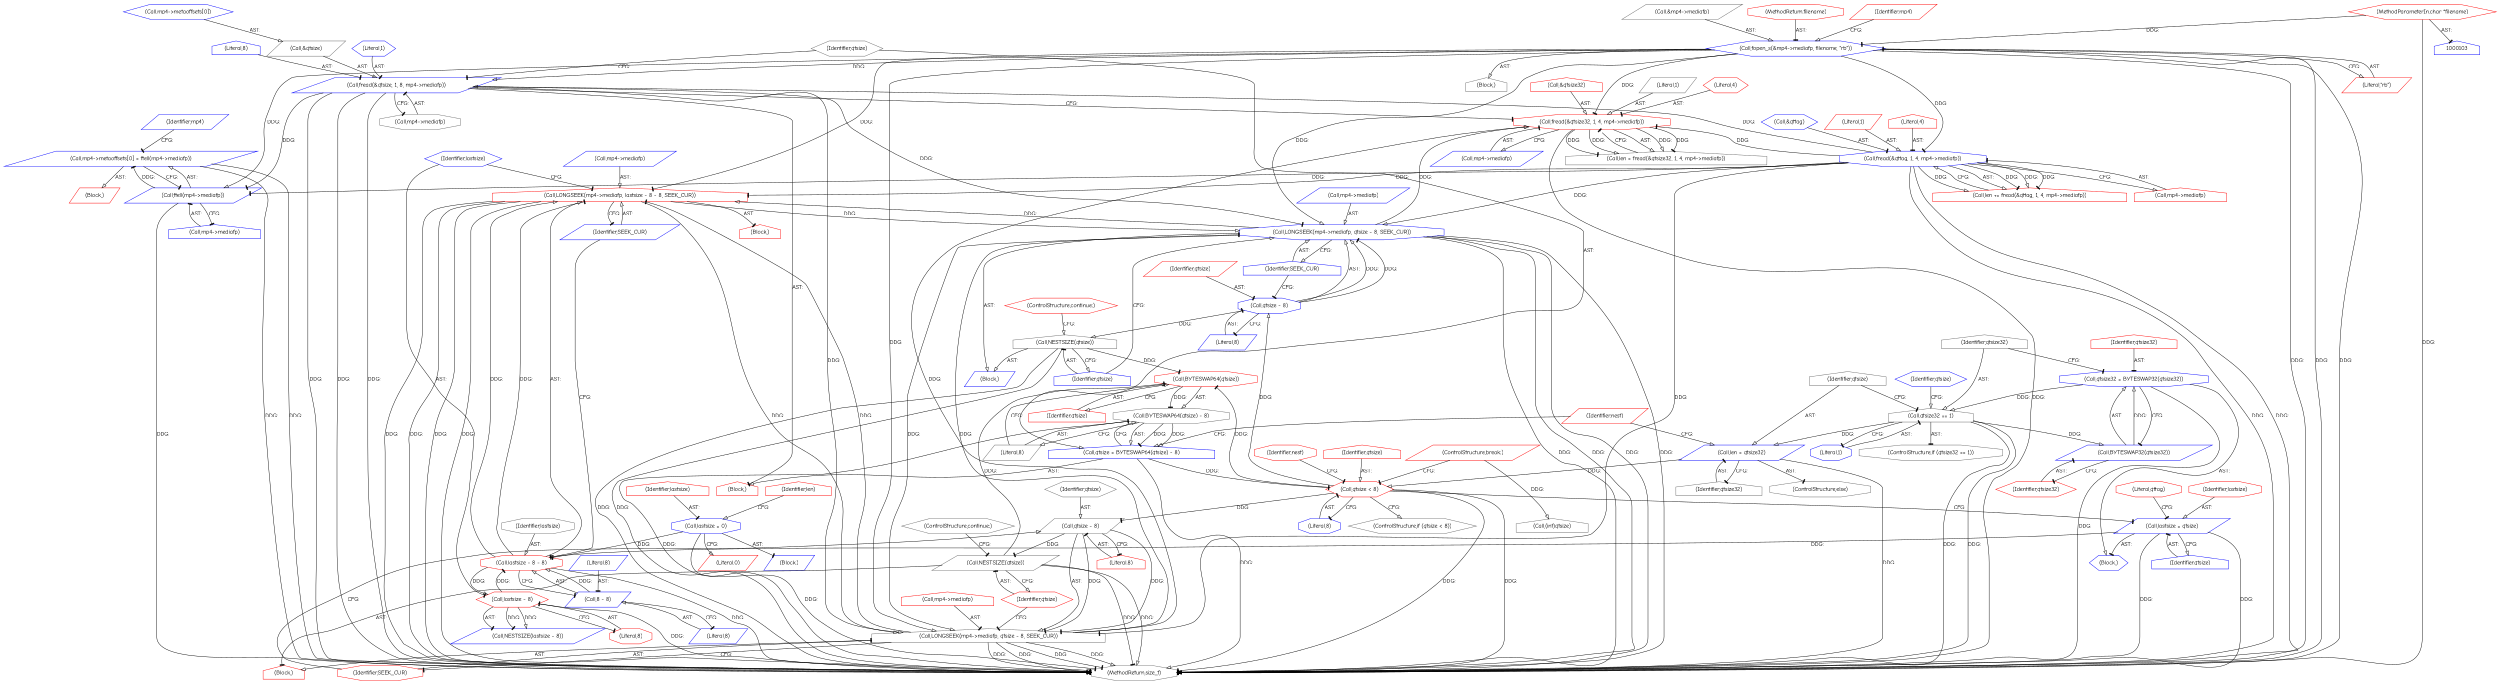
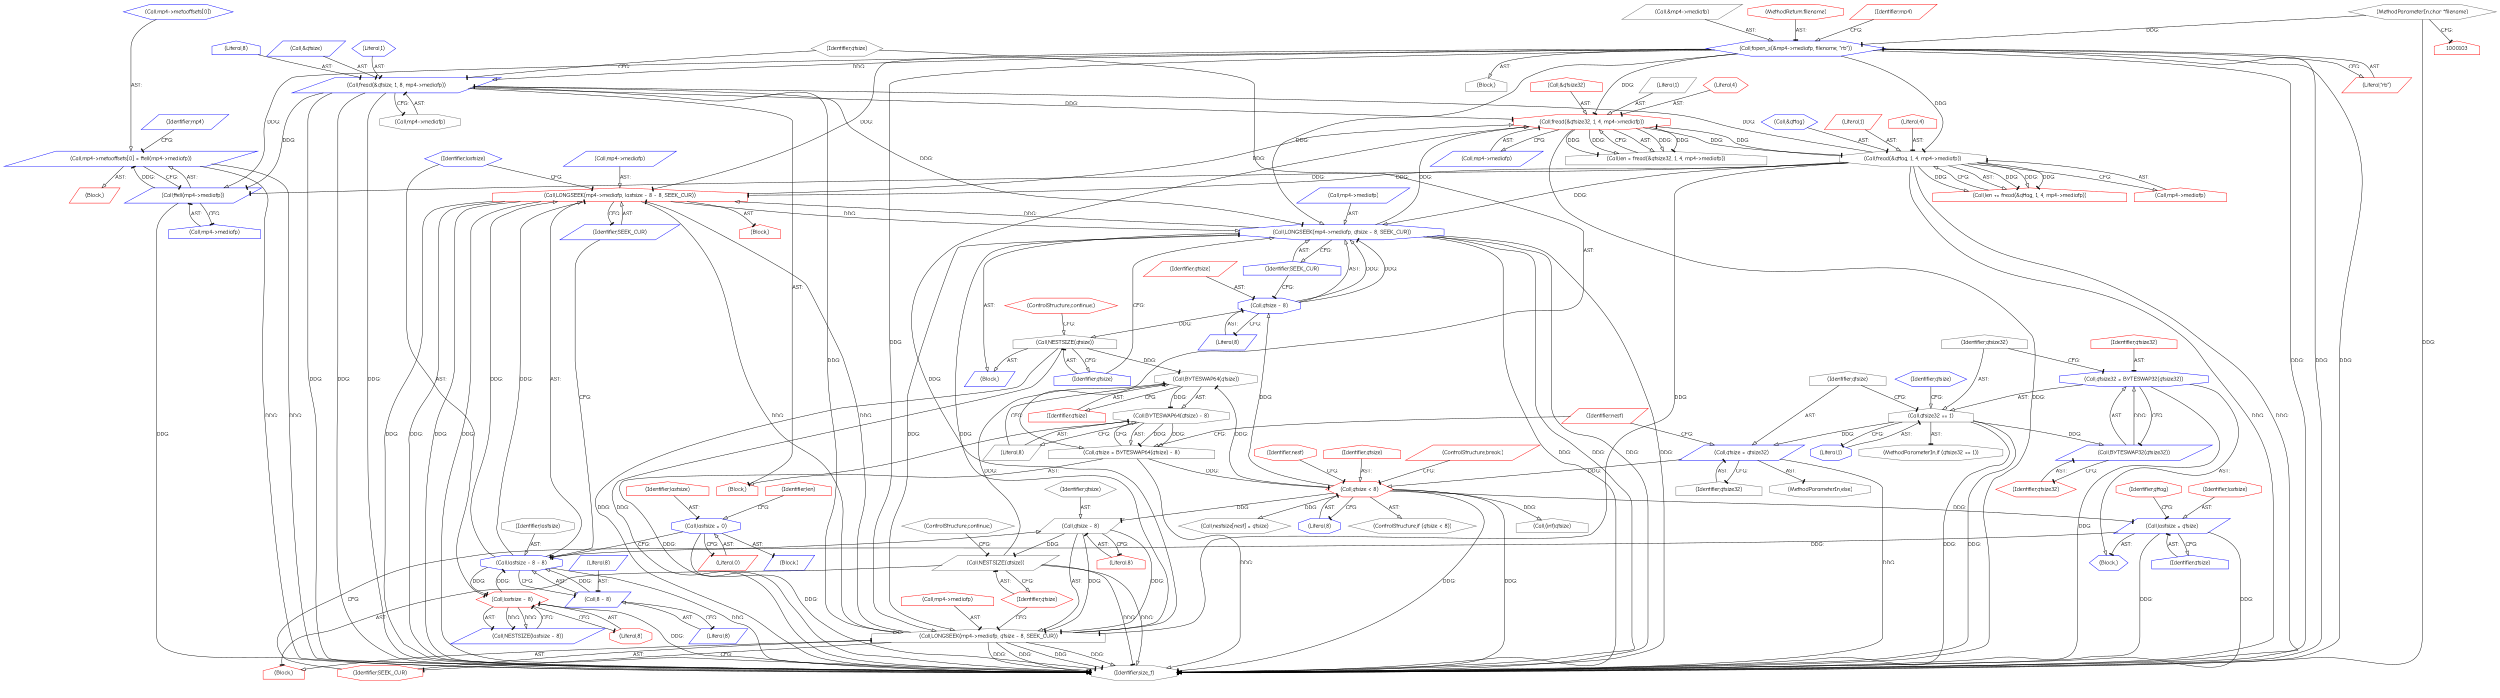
  digraph {
    fontname="Comic Neue"
    node [color=blue fontname="Comic Neue" shape=parallelogram]
    edge [arrowhead=tee fontname="Comic Neue"]
    n1 [label="(Call,mp4->metaoffsets[0] = ftell(mp4->mediafp))"]
    n2 [label="(Call,ftell(mp4->mediafp))"]
-   n3 [color=gray40 label="(MethodReturn,size_t)" shape=octagon]
+   n3 [color=gray40 label="(Identifier,size_t)" shape=octagon]
    n4 [color=red label="(Block,)"]
    n5 [label="(Call,mp4->mediafp)" shape=house]
    n6 [label="(Call,fopen_s(&mp4->mediafp, filename, \"rb\"))" shape=hexagon]
    n7 [label="(Call,fread(&qtsize, 1, 8, mp4->mediafp))"]
-   n8 [label="(Call,fread(&qttag, 1, 4, mp4->mediafp))" shape=octagon]
+   n8 [color=gray40 label="(Call,fread(&qttag, 1, 4, mp4->mediafp))" shape=octagon]
    n9 [color=red label="(Call,fread(&qtsize32, 1, 4, mp4->mediafp))" shape=octagon]
    n10 [color=red label="(Call,LONGSEEK(mp4->mediafp, lastsize - 8 - 8, SEEK_CUR))" shape=house]
    n11 [label="(Call,LONGSEEK(mp4->mediafp, qtsize - 8, SEEK_CUR))" shape=octagon]
    n12 [color=gray40 label="(Call,LONGSEEK(mp4->mediafp, qtsize - 8, SEEK_CUR))" shape=house]
    n13 [color=red label="(Literal,\"rb\")"]
    n14 [color=gray40 label="(Block,)" shape=house]
    n15 [color=red label="(Block,)" shape=house]
    n16 [color=gray40 label="(Call,mp4->mediafp)" shape=octagon]
    n17 [color=red label="(Call,len += fread(&qttag, 1, 4, mp4->mediafp))" shape=house]
    n18 [color=red label="(Call,mp4->mediafp)" shape=house]
    n19 [label="(Call,mp4->mediafp)"]
    n20 [color=gray40 label="(Call,len = fread(&qtsize32, 1, 4, mp4->mediafp))" shape=house]
    n21 [label="(Identifier,SEEK_CUR)"]
    n22 [color=red label="(Block,)" shape=house]
    n23 [label="(Block,)"]
    n24 [label="(Identifier,SEEK_CUR)" shape=house]
    n25 [color=red label="(Block,)" shape=house]
    n26 [color=red label="(Identifier,SEEK_CUR)" shape=octagon]
-   n27 [color=red label="(MethodParameterIn,char *filename)" shape=hexagon]
-   1000103 [shape=house]
-   n29 [color=red label="(Call,lastsize - 8 - 8)" shape=octagon]
+   n27 [color=gray40 label="(MethodParameterIn,char *filename)" shape=hexagon]
+   1000103 [color=red shape=house]
+   n29 [label="(Call,lastsize - 8 - 8)" shape=octagon]
    n30 [color=red label="(Call,lastsize - 8)" shape=hexagon]
    n31 [label="(Call,8 - 8)"]
    n32 [color=red label="(Literal,8)" shape=octagon]
    n33 [label="(Call,NESTSIZE(lastsize - 8))"]
    n34 [label="(Literal,8)"]
    n35 [label="(Call,lastsize = 0)" shape=octagon]
    n36 [label="(Block,)"]
    n37 [color=red label="(Literal,0)"]
    n38 [label="(Call,lastsize = qtsize)"]
    n39 [label="(Block,)" shape=hexagon]
    n40 [label="(Identifier,qtsize)" shape=house]
    n41 [color=red label="(Call,qtsize < 8)" shape=hexagon]
-   n42 [color=red label="(Call,BYTESWAP64(qtsize))" shape=octagon]
+   n42 [color=gray40 label="(Call,BYTESWAP64(qtsize))" shape=octagon]
    n43 [label="(Call,qtsize - 8)" shape=octagon]
    n44 [color=gray40 label="(Call,qtsize - 8)"]
    n45 [color=gray40 label="(Call,(int)qtsize)" shape=house]
+   n46 [color=gray40 label="(Call,nestsize[nest] = qtsize)" shape=hexagon]
    n47 [label="(Literal,8)" shape=octagon]
    n48 [color=gray40 label="(ControlStructure,if (qtsize < 8))" shape=hexagon]
    n49 [color=gray40 label="(Call,BYTESWAP64(qtsize) - 8)" shape=octagon]
    n50 [color=red label="(Identifier,qtsize)" shape=house]
    n51 [color=gray40 label="(Call,NESTSIZE(qtsize))" shape=house]
    n52 [label="(Literal,8)"]
    n53 [color=gray40 label="(Call,NESTSIZE(qtsize))"]
    n54 [color=red label="(Literal,8)" shape=house]
-   n55 [label="(Call,qtsize = BYTESWAP64(qtsize) - 8)" shape=house]
+   n55 [color=gray40 label="(Call,qtsize = BYTESWAP64(qtsize) - 8)" shape=house]
    n56 [color=gray40 label="(Literal,8)"]
    n57 [label="(Identifier,qtsize)" shape=house]
    n58 [color=red label="(Identifier,qtsize)" shape=hexagon]
-   n59 [label="(Call,len = qtsize32)"]
-   n60 [color=gray40 label="(ControlStructure,else)" shape=octagon]
+   n59 [label="(Call,qtsize = qtsize32)"]
+   n60 [color=gray40 label="(MethodParameterIn,else)" shape=octagon]
    n61 [color=gray40 label="(Identifier,qtsize32)" shape=house]
    n62 [color=gray40 label="(Call,qtsize32 == 1)" shape=house]
    n63 [label="(Call,BYTESWAP32(qtsize32))"]
    n64 [label="(Literal,1)" shape=octagon]
-   n65 [color=gray40 label="(ControlStructure,if (qtsize32 == 1))" shape=octagon]
+   n65 [color=gray40 label="(MethodParameterIn,if (qtsize32 == 1))" shape=octagon]
    n66 [label="(Call,qtsize32 = BYTESWAP32(qtsize32))" shape=octagon]
    n67 [color=red label="(Identifier,qtsize32)" shape=hexagon]
-   n68 [color=red label="(Literal,qttag)" shape=octagon]
+   n68 [color=red label="(Identifier,qttag)" shape=octagon]
    n69 [color=gray40 label="(Identifier,lastsize)" shape=octagon]
    n70 [color=red label="(Identifier,nest)" shape=octagon]
    n71 [label="(Call,mp4->mediafp)"]
    n72 [color=red label="(Identifier,qtsize)" shape=house]
    n73 [label="(Literal,8)"]
    n74 [label="(Identifier,mp4)"]
    n75 [color=red label="(Identifier,mp4)"]
    n76 [color=red label="(ControlStructure,break;)"]
    n77 [label="(Literal,8)" shape=house]
    n78 [color=gray40 label="(Identifier,qtsize32)" shape=house]
    n79 [color=red label="(Identifier,nest)"]
    n80 [color=gray40 label="(Literal,1)"]
    n81 [label="(Call,mp4->metaoffsets[0])" shape=hexagon]
    n82 [color=red label="(Identifier,qtsize32)" shape=house]
    n83 [color=gray40 label="(Identifier,qtsize)" shape=house]
    n84 [color=gray40 label="(Identifier,qtsize)" shape=hexagon]
-   n85 [color=gray40 label="(Call,&qtsize)"]
+   n85 [label="(Call,&qtsize)"]
    n86 [color=red label="(Literal,1)"]
    n87 [color=red label="(Literal,4)" shape=hexagon]
    n88 [color=gray40 label="(Call,&mp4->mediafp)"]
    n89 [color=gray40 label="(Identifier,qtsize)" shape=hexagon]
    n90 [color=red label="(MethodReturn,filename)" shape=octagon]
    n91 [color=red label="(Identifier,lastsize)" shape=octagon]
    n92 [color=red label="(Call,mp4->mediafp)" shape=house]
    n93 [color=red label="(ControlStructure,continue;)" shape=hexagon]
    n94 [label="(Literal,1)" shape=hexagon]
    n95 [color=red label="(Identifier,qtsize)"]
    n96 [label="(Identifier,qtsize)" shape=hexagon]
    n97 [label="(Call,mp4->mediafp)"]
    n98 [color=red label="(Identifier,len)" shape=house]
    n99 [color=red label="(Literal,4)" shape=house]
    n100 [color=red label="(Call,&qtsize32)" shape=house]
    n101 [label="(Call,&qttag)" shape=hexagon]
    n102 [label="(Identifier,lastsize)" shape=hexagon]
    n103 [color=red label="(Identifier,lastsize)" shape=house]
    n104 [color=gray40 label="(ControlStructure,continue;)" shape=hexagon]
    n1 -> n2 [label="CFG: "]
    n1 -> n3 [arrowhead=onormal label="DDG: "]
    n1 -> n3 [label="DDG: "]
    n1 -> n4 [arrowhead=onormal label="AST: "]
    n2 -> n1 [arrowhead=onormal label="AST: "]
    n2 -> n1 [label="DDG: "]
    n2 -> n3 [label="DDG: "]
    n2 -> n5 [label="CFG: "]
    n5 -> n2 [label="AST: "]
    n6 -> n2 [arrowhead=onormal label="DDG: "]
    n6 -> n3 [arrowhead=onormal label="DDG: "]
    n6 -> n3 [label="DDG: "]
    n6 -> n3 [label="DDG: "]
    n6 -> n7 [arrowhead=onormal label="DDG: "]
    n6 -> n8 [label="DDG: "]
    n6 -> n9 [label="DDG: "]
    n6 -> n10 [label="DDG: "]
    n6 -> n11 [arrowhead=onormal label="DDG: "]
    n6 -> n12 [arrowhead=onormal label="DDG: "]
    n6 -> n13 [arrowhead=onormal label="CFG: "]
    n6 -> n14 [arrowhead=onormal label="AST: "]
    n7 -> n2 [label="DDG: "]
    n7 -> n3 [label="DDG: "]
    n7 -> n3 [arrowhead=onormal label="DDG: "]
    n7 -> n3 [arrowhead=onormal label="DDG: "]
-   n7 -> n9 [label="CFG: "]
+   n7 -> n9 [label="DDG: "]
    n7 -> n11 [label="DDG: "]
    n7 -> n12 [arrowhead=onormal label="DDG: "]
    n7 -> n15 [label="AST: "]
    n7 -> n16 [label="CFG: "]
    n8 -> n2 [label="DDG: "]
    n8 -> n3 [arrowhead=onormal label="DDG: "]
    n8 -> n3 [label="DDG: "]
-   n8 -> n7 [arrowhead=onormal label="DDG: "]
+   n8 -> n7 [label="DDG: "]
    n8 -> n9 [label="DDG: "]
    n8 -> n10 [label="DDG: "]
    n8 -> n11 [arrowhead=onormal label="DDG: "]
    n8 -> n12 [label="DDG: "]
    n8 -> n17 [arrowhead=onormal label="AST: "]
    n8 -> n17 [label="DDG: "]
    n8 -> n17 [arrowhead=onormal label="DDG: "]
    n8 -> n17 [label="DDG: "]
    n8 -> n17 [arrowhead=onormal label="DDG: "]
    n8 -> n18 [arrowhead=onormal label="CFG: "]
    n9 -> n3 [arrowhead=onormal label="DDG: "]
+   n9 -> n8 [label="DDG: "]
    n9 -> n19 [arrowhead=onormal label="CFG: "]
    n9 -> n20 [arrowhead=onormal label="AST: "]
    n9 -> n20 [arrowhead=onormal label="DDG: "]
    n9 -> n20 [label="DDG: "]
    n9 -> n20 [label="DDG: "]
    n9 -> n20 [arrowhead=onormal label="DDG: "]
    n10 -> n3 [label="DDG: "]
    n10 -> n3 [arrowhead=onormal label="DDG: "]
    n10 -> n3 [arrowhead=onormal label="DDG: "]
    n10 -> n3 [label="DDG: "]
+   n10 -> n9 [arrowhead=onormal label="DDG: "]
    n10 -> n11 [arrowhead=onormal label="DDG: "]
    n10 -> n12 [arrowhead=onormal label="DDG: "]
    n10 -> n21 [label="CFG: "]
    n10 -> n22 [label="AST: "]
    n11 -> n3 [label="DDG: "]
    n11 -> n3 [label="DDG: "]
    n11 -> n3 [label="DDG: "]
    n11 -> n3 [label="DDG: "]
    n11 -> n9 [arrowhead=onormal label="DDG: "]
    n11 -> n10 [arrowhead=onormal label="DDG: "]
    n11 -> n12 [arrowhead=onormal label="DDG: "]
    n11 -> n23 [arrowhead=onormal label="AST: "]
    n11 -> n24 [arrowhead=onormal label="CFG: "]
    n12 -> n3 [label="DDG: "]
    n12 -> n3 [arrowhead=onormal label="DDG: "]
    n12 -> n3 [arrowhead=onormal label="DDG: "]
    n12 -> n3 [label="DDG: "]
    n12 -> n9 [arrowhead=onormal label="DDG: "]
    n12 -> n10 [label="DDG: "]
    n12 -> n11 [label="DDG: "]
    n12 -> n25 [arrowhead=onormal label="AST: "]
    n12 -> n26 [label="CFG: "]
    n13 -> n6 [label="AST: "]
    n16 -> n7 [label="AST: "]
    n17 -> n8 [arrowhead=onormal label="CFG: "]
    n18 -> n8 [label="AST: "]
    n19 -> n9 [label="AST: "]
-   n20 -> n9 [label="CFG: "]
+   n20 -> n9 [arrowhead=onormal label="CFG: "]
    n21 -> n10 [arrowhead=onormal label="AST: "]
    n21 -> n29 [label="CFG: "]
    n24 -> n11 [arrowhead=onormal label="AST: "]
    n24 -> n43 [label="CFG: "]
    n26 -> n12 [label="AST: "]
    n26 -> n44 [arrowhead=onormal label="CFG: "]
    n27 -> n3 [label="DDG: "]
    n27 -> n6 [label="DDG: "]
-   n27 -> 1000103 [label="AST: "]
+   n27 -> 1000103 [label="CFG: "]
    n29 -> n3 [arrowhead=onormal label="DDG: "]
    n29 -> n10 [arrowhead=onormal label="AST: "]
    n29 -> n10 [arrowhead=onormal label="DDG: "]
    n29 -> n10 [label="DDG: "]
-   n29 -> n30 [arrowhead=onormal label="DDG: "]
+   n29 -> n30 [label="DDG: "]
    n29 -> n31 [label="CFG: "]
    n30 -> n3 [arrowhead=onormal label="DDG: "]
    n30 -> n29 [label="DDG: "]
    n30 -> n32 [label="CFG: "]
    n30 -> n33 [label="AST: "]
    n30 -> n33 [label="DDG: "]
    n30 -> n33 [arrowhead=onormal label="DDG: "]
    n31 -> n29 [arrowhead=onormal label="AST: "]
    n31 -> n29 [arrowhead=onormal label="DDG: "]
    n31 -> n34 [label="CFG: "]
    n32 -> n30 [label="AST: "]
+   n33 -> n30 [label="CFG: "]
    n34 -> n31 [arrowhead=onormal label="AST: "]
    n35 -> n3 [label="DDG: "]
-   n35 -> n29 [label="DDG: "]
+   n35 -> n29 [label="CFG: "]
    n35 -> n36 [label="AST: "]
-   n35 -> n37 [arrowhead=onormal label="CFG: "]
+   n35 -> n37 [label="CFG: "]
+   n37 -> n35 [arrowhead=onormal label="AST: "]
    n38 -> n3 [label="DDG: "]
    n38 -> n3 [arrowhead=onormal label="DDG: "]
    n38 -> n29 [arrowhead=onormal label="DDG: "]
    n38 -> n39 [label="AST: "]
    n38 -> n40 [arrowhead=onormal label="CFG: "]
    n40 -> n38 [label="AST: "]
    n41 -> n3 [label="DDG: "]
    n41 -> n3 [label="DDG: "]
-   n41 -> n38 [label="CFG: "]
+   n41 -> n38 [label="DDG: "]
    n41 -> n42 [label="DDG: "]
    n41 -> n43 [arrowhead=onormal label="DDG: "]
    n41 -> n44 [label="DDG: "]
-   n76 -> n45 [arrowhead=onormal label="DDG: "]
+   n41 -> n45 [arrowhead=onormal label="DDG: "]
+   n41 -> n46 [arrowhead=onormal label="DDG: "]
    n41 -> n47 [label="CFG: "]
-   n41 -> n48 [arrowhead=onormal label="CFG: "]
+   n41 -> n48 [arrowhead=onormal label="AST: "]
    n42 -> n49 [arrowhead=onormal label="AST: "]
    n42 -> n49 [label="DDG: "]
    n42 -> n50 [arrowhead=onormal label="CFG: "]
    n43 -> n11 [arrowhead=onormal label="AST: "]
    n43 -> n11 [arrowhead=onormal label="DDG: "]
    n43 -> n11 [label="DDG: "]
    n43 -> n51 [arrowhead=onormal label="DDG: "]
    n43 -> n52 [label="CFG: "]
    n44 -> n12 [arrowhead=onormal label="AST: "]
    n44 -> n12 [label="DDG: "]
    n44 -> n12 [label="DDG: "]
    n44 -> n53 [label="DDG: "]
    n44 -> n54 [label="CFG: "]
    n47 -> n41 [label="AST: "]
    n49 -> n3 [label="DDG: "]
    n49 -> n55 [arrowhead=onormal label="AST: "]
    n49 -> n55 [label="DDG: "]
    n49 -> n55 [arrowhead=onormal label="DDG: "]
    n49 -> n56 [arrowhead=onormal label="CFG: "]
    n50 -> n42 [arrowhead=onormal label="AST: "]
    n51 -> n3 [label="DDG: "]
    n51 -> n3 [arrowhead=onormal label="DDG: "]
    n51 -> n23 [arrowhead=onormal label="AST: "]
    n51 -> n42 [label="DDG: "]
    n51 -> n57 [arrowhead=onormal label="CFG: "]
    n52 -> n43 [label="AST: "]
    n53 -> n3 [label="DDG: "]
    n53 -> n3 [arrowhead=onormal label="DDG: "]
    n53 -> n25 [label="AST: "]
    n53 -> n42 [label="DDG: "]
    n53 -> n58 [arrowhead=onormal label="CFG: "]
    n54 -> n44 [label="AST: "]
    n55 -> n3 [arrowhead=onormal label="DDG: "]
    n55 -> n15 [arrowhead=onormal label="AST: "]
    n55 -> n41 [label="DDG: "]
    n55 -> n49 [arrowhead=onormal label="CFG: "]
    n56 -> n42 [arrowhead=onormal label="CFG: "]
    n56 -> n49 [label="AST: "]
    n57 -> n11 [arrowhead=onormal label="CFG: "]
    n57 -> n51 [label="AST: "]
    n58 -> n12 [label="CFG: "]
    n58 -> n53 [label="AST: "]
    n59 -> n3 [arrowhead=onormal label="DDG: "]
    n59 -> n41 [arrowhead=onormal label="DDG: "]
    n59 -> n60 [label="AST: "]
    n59 -> n61 [label="CFG: "]
    n61 -> n59 [label="AST: "]
    n62 -> n3 [arrowhead=onormal label="DDG: "]
    n62 -> n3 [arrowhead=onormal label="DDG: "]
    n62 -> n59 [arrowhead=onormal label="DDG: "]
    n62 -> n63 [arrowhead=onormal label="DDG: "]
    n62 -> n64 [label="CFG: "]
    n62 -> n65 [label="AST: "]
    n63 -> n66 [arrowhead=onormal label="AST: "]
    n63 -> n66 [arrowhead=onormal label="DDG: "]
    n63 -> n67 [label="CFG: "]
    n64 -> n62 [label="AST: "]
    n66 -> n3 [arrowhead=onormal label="DDG: "]
    n66 -> n39 [arrowhead=onormal label="AST: "]
-   n66 -> n62 [arrowhead=onormal label="DDG: "]
+   n66 -> n62 [arrowhead=onormal label="AST: "]
    n66 -> n63 [label="CFG: "]
    n67 -> n63 [label="AST: "]
    n68 -> n38 [label="CFG: "]
    n69 -> n29 [arrowhead=onormal label="AST: "]
    n70 -> n41 [label="CFG: "]
    n71 -> n11 [arrowhead=onormal label="AST: "]
    n72 -> n41 [arrowhead=onormal label="AST: "]
    n73 -> n31 [label="AST: "]
    n74 -> n1 [label="CFG: "]
    n75 -> n6 [arrowhead=onormal label="CFG: "]
    n76 -> n41 [label="CFG: "]
    n77 -> n7 [label="AST: "]
    n78 -> n62 [arrowhead=onormal label="AST: "]
    n78 -> n66 [label="CFG: "]
    n79 -> n55 [arrowhead=onormal label="CFG: "]
    n79 -> n59 [arrowhead=onormal label="CFG: "]
    n80 -> n9 [arrowhead=onormal label="AST: "]
-   n81 -> n85 [arrowhead=onormal label="AST: "]
+   n81 -> n1 [arrowhead=onormal label="AST: "]
    n82 -> n66 [label="AST: "]
    n83 -> n59 [arrowhead=onormal label="AST: "]
    n83 -> n62 [label="CFG: "]
    n84 -> n7 [label="CFG: "]
    n84 -> n55 [arrowhead=onormal label="AST: "]
-   n85 -> n7 [arrowhead=onormal label="AST: "]
+   n85 -> n7 [label="AST: "]
    n86 -> n8 [arrowhead=onormal label="AST: "]
    n87 -> n9 [label="AST: "]
    n88 -> n6 [arrowhead=onormal label="AST: "]
    n89 -> n44 [arrowhead=onormal label="AST: "]
    n90 -> n6 [label="AST: "]
    n91 -> n38 [arrowhead=onormal label="AST: "]
    n92 -> n12 [label="AST: "]
    n93 -> n51 [arrowhead=onormal label="CFG: "]
    n94 -> n7 [label="AST: "]
    n95 -> n43 [label="AST: "]
    n96 -> n62 [arrowhead=onormal label="CFG: "]
    n97 -> n10 [arrowhead=onormal label="AST: "]
    n98 -> n35 [arrowhead=onormal label="CFG: "]
    n99 -> n8 [label="AST: "]
    n100 -> n9 [arrowhead=onormal label="AST: "]
    n101 -> n8 [label="AST: "]
    n102 -> n10 [label="CFG: "]
    n102 -> n30 [label="AST: "]
    n103 -> n35 [label="AST: "]
    n104 -> n53 [label="CFG: "]
  }
